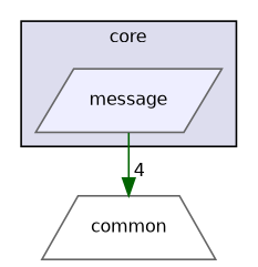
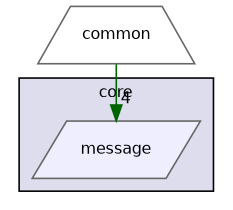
  digraph {
    compound=true
    node [fontname=Helvetica fontsize=10 style=filled color=gray40]
    n1 [fillcolor="#eeeeff" label=message pencolor=black shape=parallelogram]
    n2 [fillcolor=white label=common shape=trapezium]
    subgraph cluster_1 {
      bgcolor="#ddddee"
      fontname=Helvetica
      fontsize=10
      label=core
      pencolor=black
      n1
    }
-   n1 -> n2 [headlabel=4 labeldistance=1.5 labelfontname=Helvetica labelfontsize=10 color=darkgreen]
+   n2 -> n1 [headlabel=4 labeldistance=1.5 labelfontname=Helvetica labelfontsize=10 color=darkgreen]
  }
